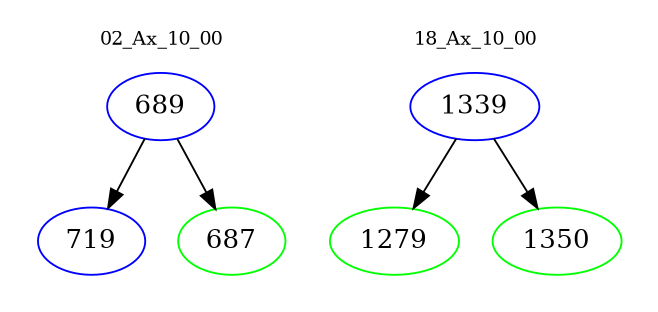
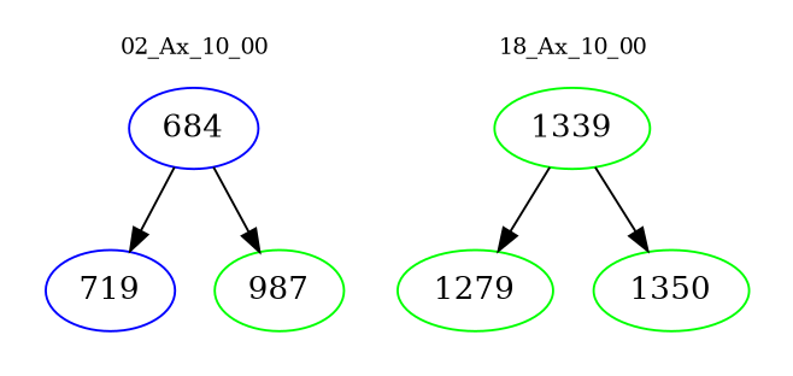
  digraph {
    node [color=blue]
    edge [color=black]
-   n1 [label=689]
+   n1 [label=684]
    n2 [label=719]
-   n3 [color=green label=687]
-   n4 [label=1339]
+   n3 [color=green label=987]
+   n4 [color=green label=1339]
    n5 [color=green label=1279]
    n6 [color=green label=1350]
    subgraph cluster_1 {
      color=white
      fontsize=10
      label="02_Ax_10_00"
      n1
      n2
      n3
    }
    subgraph cluster_2 {
      color=white
      fontsize=10
      label="18_Ax_10_00"
      n4
      n5
      n6
    }
    n1 -> n2
    n1 -> n3
    n4 -> n5
    n4 -> n6
  }
